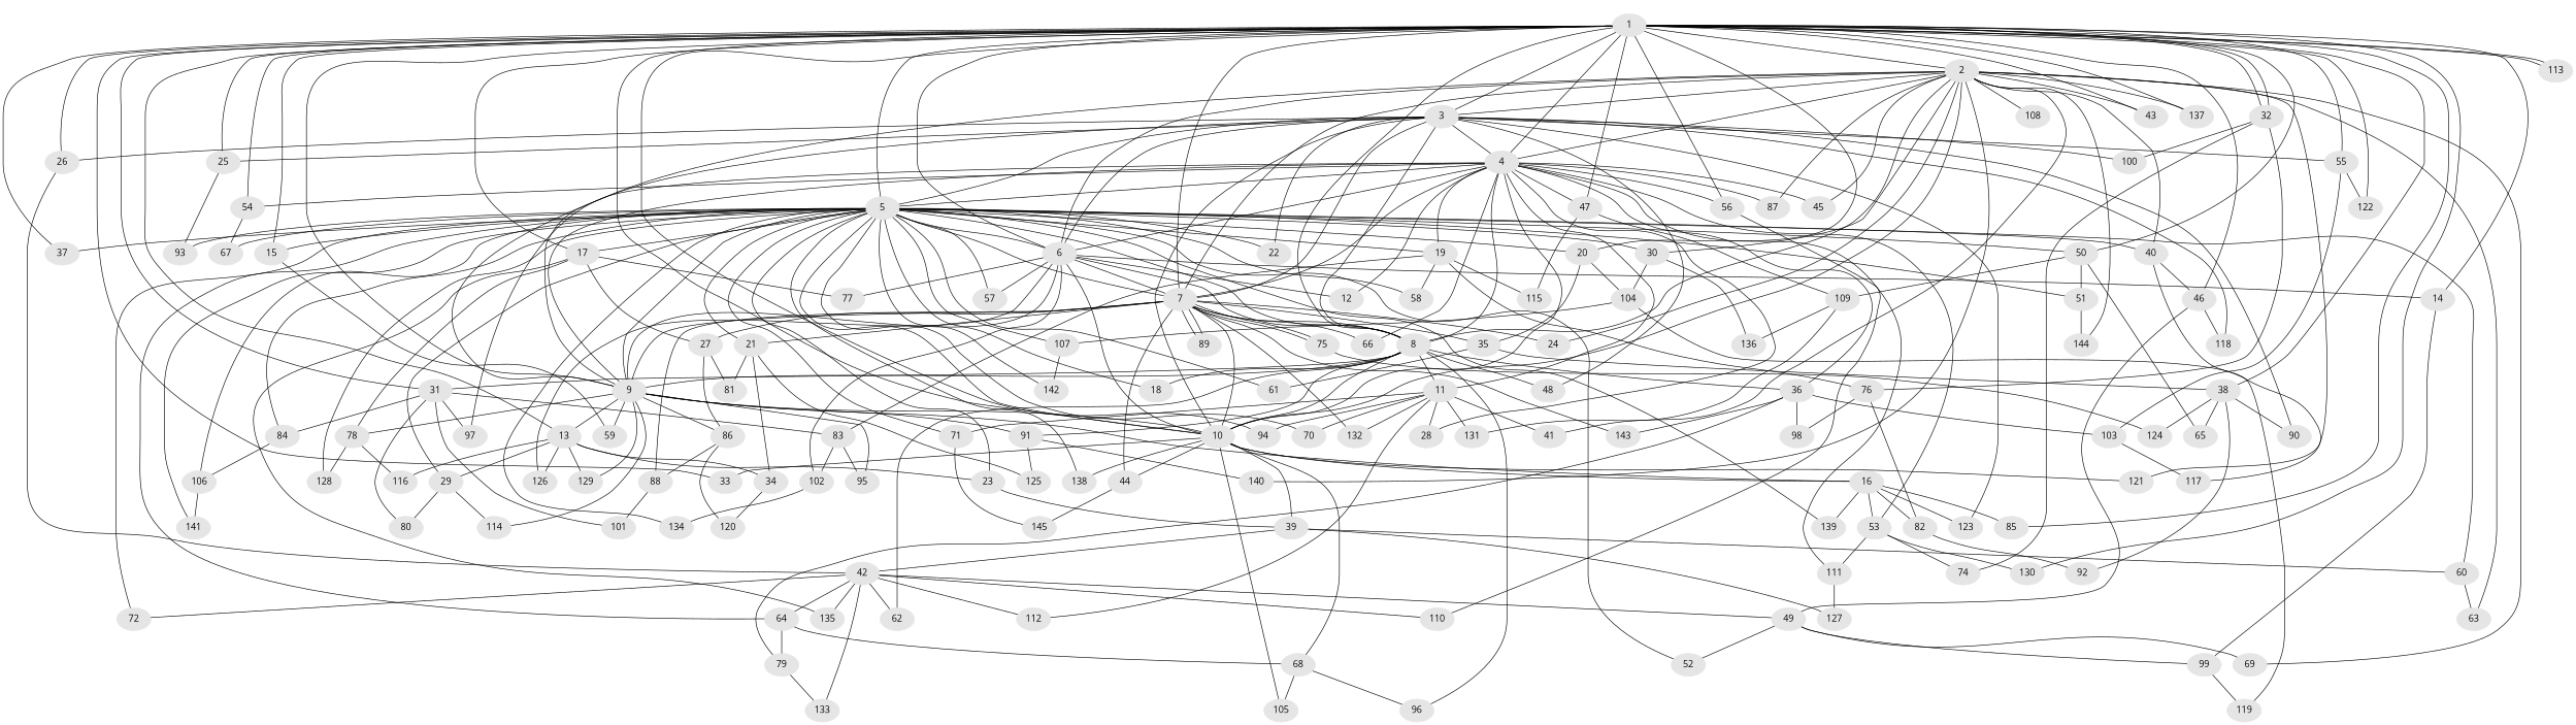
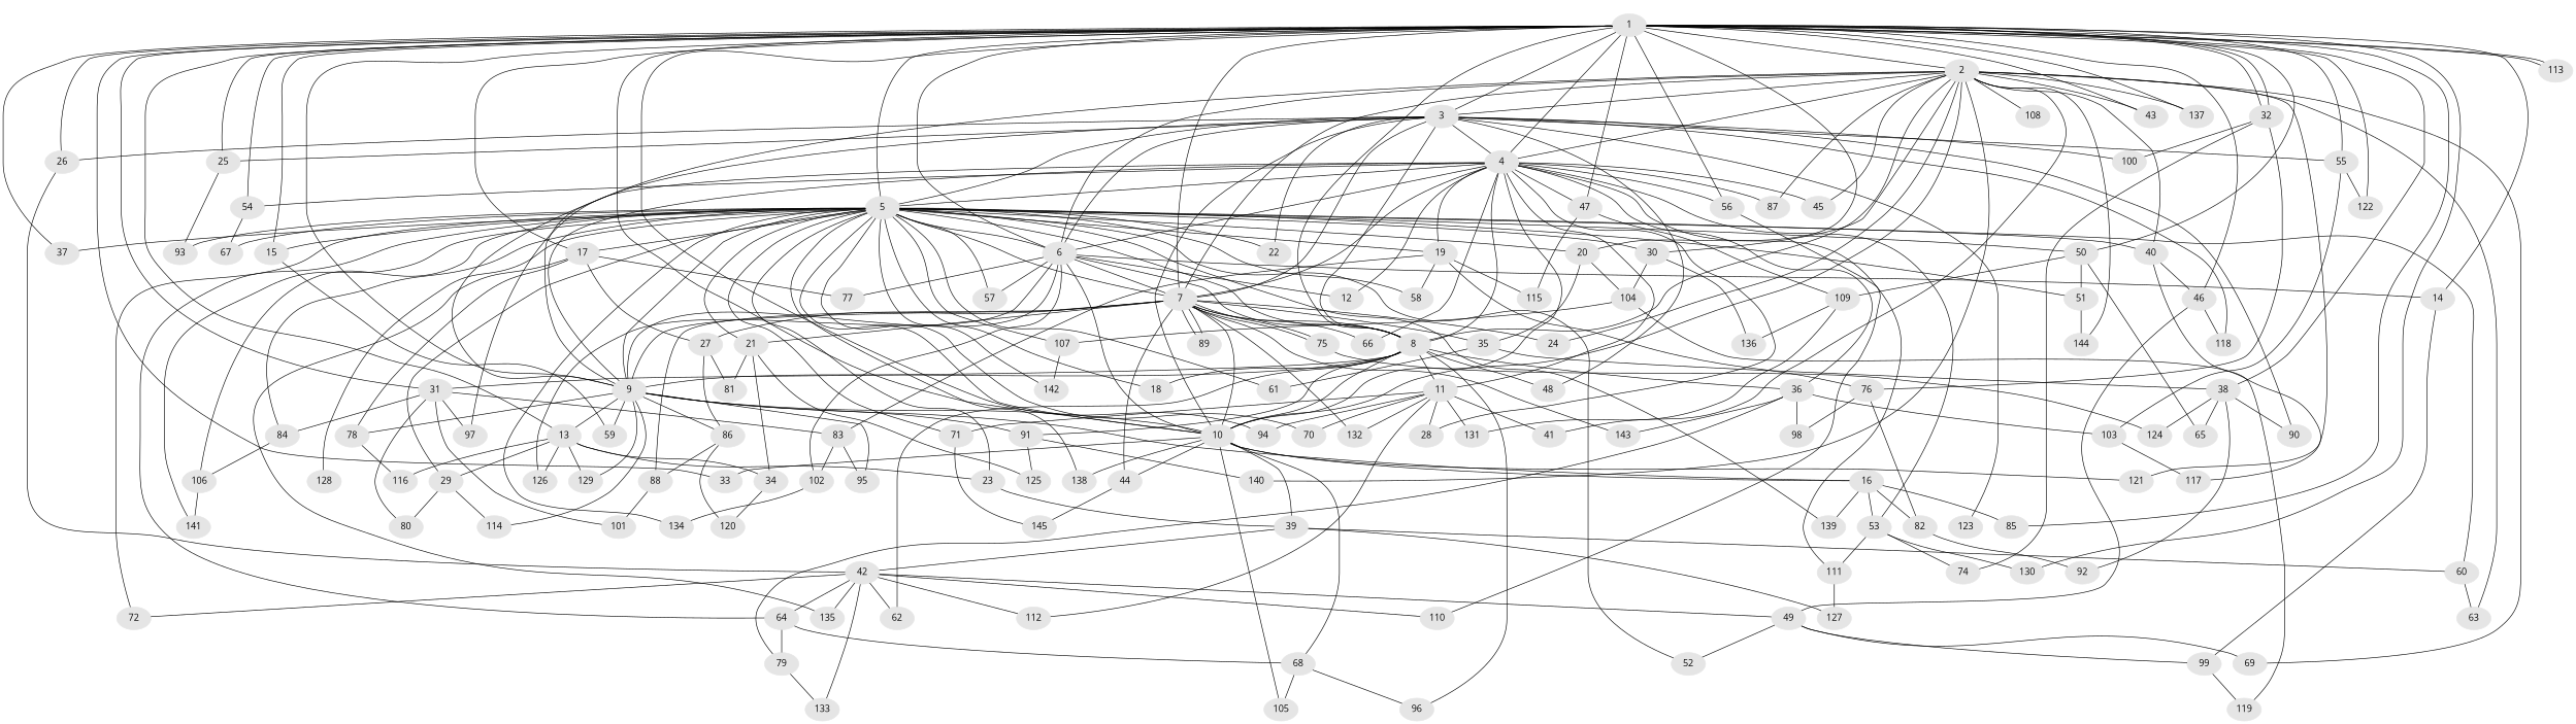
  graph {
    fontname="Open Sans"
    node [color=gray90 fontname="Open Sans" style=filled]
    edge [fontname="Open Sans"]
    1
    2
    3
    4
    5
    6
    7
    8
    9
    10
    13
    14
    15
    17
    20
    25
    26
    31
    32
    33
    37
    38
    43
    46
    47
    50
    54
    55
    56
    85
    94
    113
    122
    130
    137
    24
    30
    40
    41
    45
    63
    69
    87
    108
    121
    140
    144
    22
    48
    90
    100
    118
    123
    11
    12
    19
    28
    36
    53
    66
    97
    111
    18
    21
    23
    29
    51
    52
    57
    58
    60
    61
    64
    67
    70
    71
    72
    84
    93
    106
    107
    128
    134
    138
    139
    141
    142
    77
    102
    126
    27
    35
    44
    75
    88
    89
    132
    143
    62
    91
    96
    16
    59
    78
    86
    95
    114
    129
    39
    68
    105
    34
    116
    99
    135
    104
    42
    83
    80
    101
    76
    74
    65
    92
    124
    49
    115
    109
    103
    110
    136
    117
    112
    131
    79
    98
    127
    81
    125
    145
    82
    120
    119
    133
    1 -- 2
    1 -- 3
    1 -- 4
    1 -- 5
    1 -- 6
    1 -- 7
    1 -- 8
    1 -- 9
    1 -- 10
    1 -- 13
    1 -- 14
    1 -- 15
    1 -- 17
    1 -- 20
    1 -- 25
    1 -- 26
    1 -- 31
    1 -- 32
    1 -- 32
    1 -- 33
    1 -- 37
    1 -- 38
    1 -- 43
    1 -- 46
    1 -- 47
    1 -- 50
    1 -- 54
    1 -- 55
    1 -- 56
    1 -- 85
    1 -- 94
    1 -- 113
    1 -- 113
    1 -- 122
    1 -- 130
    1 -- 137
    2 -- 3
    2 -- 4
    2 -- 6
    2 -- 7
    2 -- 8
    2 -- 9
    2 -- 10
    2 -- 43
    2 -- 137
    2 -- 24
    2 -- 30
    2 -- 40
    2 -- 41
    2 -- 45
    2 -- 63
    2 -- 69
    2 -- 87
    2 -- 108
    2 -- 121
    2 -- 140
    2 -- 144
    3 -- 4
    3 -- 5
    3 -- 6
    3 -- 7
    3 -- 8
    3 -- 9
    3 -- 10
    3 -- 25
    3 -- 26
    3 -- 55
    3 -- 22
    3 -- 48
    3 -- 90
    3 -- 100
    3 -- 118
    3 -- 123
    4 -- 5
    4 -- 6
    4 -- 7
    4 -- 8
    4 -- 9
    4 -- 10
    4 -- 47
    4 -- 54
    4 -- 56
    4 -- 45
    4 -- 87
    4 -- 11
    4 -- 12
    4 -- 19
    4 -- 28
    4 -- 36
    4 -- 53
    4 -- 66
    4 -- 97
    4 -- 111
    5 -- 6
    5 -- 7
    5 -- 8
    5 -- 9
    5 -- 10
    5 -- 15
    5 -- 17
    5 -- 20
    5 -- 37
    5 -- 50
    5 -- 30
    5 -- 40
    5 -- 22
    5 -- 19
    5 -- 18
    5 -- 21
    5 -- 23
    5 -- 29
    5 -- 51
    5 -- 52
    5 -- 57
    5 -- 58
    5 -- 60
    5 -- 61
    5 -- 64
    5 -- 67
    5 -- 70
    5 -- 71
    5 -- 72
    5 -- 84
    5 -- 93
    5 -- 106
    5 -- 107
    5 -- 128
    5 -- 134
    5 -- 138
    5 -- 139
    5 -- 141
    5 -- 142
    6 -- 7
    6 -- 8
    6 -- 9
    6 -- 10
    6 -- 14
    6 -- 12
    6 -- 57
    6 -- 77
    6 -- 102
    6 -- 126
    7 -- 8
    7 -- 9
    7 -- 10
    7 -- 24
    7 -- 66
    7 -- 21
    7 -- 27
    7 -- 35
    7 -- 44
    7 -- 75
    7 -- 75
    7 -- 88
    7 -- 89
    7 -- 89
    7 -- 132
    7 -- 143
    8 -- 9
    8 -- 10
    8 -- 31
    8 -- 48
    8 -- 11
    8 -- 36
    8 -- 18
    8 -- 62
    8 -- 91
    8 -- 96
    9 -- 10
    9 -- 13
    9 -- 91
    9 -- 16
    9 -- 59
    9 -- 78
    9 -- 86
    9 -- 95
    9 -- 114
    9 -- 129
    10 -- 33
    10 -- 121
    10 -- 138
    10 -- 44
    10 -- 16
    10 -- 39
    10 -- 68
    10 -- 105
    13 -- 23
    13 -- 29
    13 -- 126
    13 -- 129
    13 -- 34
    13 -- 116
    14 -- 99
    15 -- 59
    17 -- 77
    17 -- 27
    17 -- 78
    17 -- 135
    20 -- 35
    20 -- 104
    25 -- 93
    26 -- 42
    31 -- 97
    31 -- 84
    31 -- 83
    31 -- 80
    31 -- 101
    32 -- 100
    32 -- 76
    32 -- 74
    38 -- 90
    38 -- 65
    38 -- 92
    38 -- 124
    46 -- 118
    46 -- 49
    47 -- 115
    47 -- 109
    50 -- 51
    50 -- 65
    50 -- 109
    54 -- 67
    55 -- 122
    55 -- 103
    56 -- 110
    30 -- 104
    30 -- 136
    40 -- 46
    40 -- 117
    11 -- 94
    11 -- 41
    11 -- 28
    11 -- 70
    11 -- 71
    11 -- 132
    11 -- 112
    11 -- 131
    19 -- 58
    19 -- 83
    19 -- 76
    19 -- 115
    36 -- 143
    36 -- 103
    36 -- 79
    36 -- 98
    53 -- 130
    53 -- 111
    53 -- 74
    111 -- 127
    21 -- 34
    21 -- 81
    21 -- 125
    23 -- 39
    29 -- 114
    29 -- 80
    51 -- 144
    60 -- 63
    64 -- 68
    64 -- 79
    71 -- 145
    84 -- 106
    106 -- 141
    107 -- 142
    102 -- 134
    27 -- 86
    27 -- 81
    35 -- 38
    35 -- 61
    44 -- 145
    75 -- 124
    88 -- 101
    91 -- 140
    91 -- 125
    16 -- 85
-   16 -- 123
    16 -- 53
    16 -- 139
    16 -- 82
-   78 -- 128
    78 -- 116
    86 -- 88
    86 -- 120
    39 -- 60
    39 -- 42
    39 -- 127
    68 -- 96
    68 -- 105
    34 -- 120
    99 -- 119
    104 -- 107
    104 -- 119
    42 -- 64
    42 -- 72
    42 -- 62
    42 -- 135
    42 -- 49
    42 -- 110
    42 -- 112
    42 -- 133
    83 -- 102
    83 -- 95
    76 -- 98
    76 -- 82
    49 -- 69
    49 -- 52
    49 -- 99
    109 -- 136
    109 -- 131
    103 -- 117
    79 -- 133
    82 -- 92
  }
